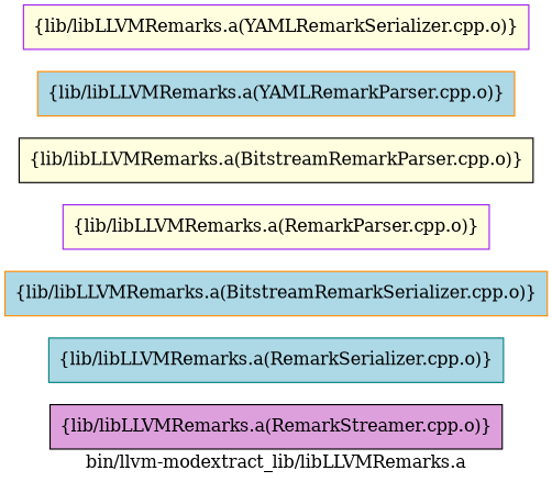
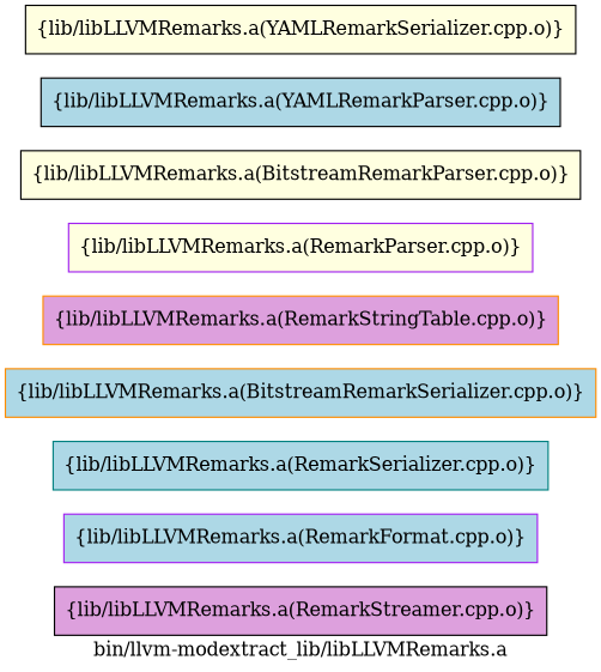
  digraph {
    label="bin/llvm-modextract_lib/libLLVMRemarks.a"
    rankdir=LR
    node [group=0 shape=box style=filled fillcolor=lightblue color=black]
    n1 [label="{lib/libLLVMRemarks.a(RemarkStreamer.cpp.o)}" fillcolor=plum]
+   n2 [label="{lib/libLLVMRemarks.a(RemarkFormat.cpp.o)}" color=purple]
    n3 [label="{lib/libLLVMRemarks.a(RemarkSerializer.cpp.o)}" color=teal]
    n4 [label="{lib/libLLVMRemarks.a(BitstreamRemarkSerializer.cpp.o)}" color=darkorange]
+   n5 [label="{lib/libLLVMRemarks.a(RemarkStringTable.cpp.o)}" fillcolor=plum color=darkorange]
    n6 [label="{lib/libLLVMRemarks.a(RemarkParser.cpp.o)}" fillcolor=lightyellow color=purple]
    n7 [label="{lib/libLLVMRemarks.a(BitstreamRemarkParser.cpp.o)}" fillcolor=lightyellow]
-   n8 [label="{lib/libLLVMRemarks.a(YAMLRemarkParser.cpp.o)}" color=darkorange]
-   n9 [label="{lib/libLLVMRemarks.a(YAMLRemarkSerializer.cpp.o)}" fillcolor=lightyellow color=purple]
+   n8 [label="{lib/libLLVMRemarks.a(YAMLRemarkParser.cpp.o)}"]
+   n9 [label="{lib/libLLVMRemarks.a(YAMLRemarkSerializer.cpp.o)}" fillcolor=lightyellow]
  }
